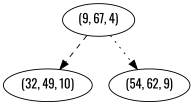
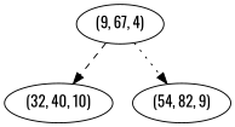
  digraph {
    fontname=Oswald
    node [fontname=Oswald]
    edge [arrowhead=normal fontname=Oswald]
    "(9, 67, 4)"
-   "(32, 40, 10)" [label="(32, 49, 10)"]
-   "(54, 62, 9)"
+   "(32, 40, 10)"
+   "(54, 62, 9)" [label="(54, 82, 9)"]
    "(9, 67, 4)" -> "(32, 40, 10)" [style=dashed]
    "(9, 67, 4)" -> "(54, 62, 9)" [style=dotted]
  }
